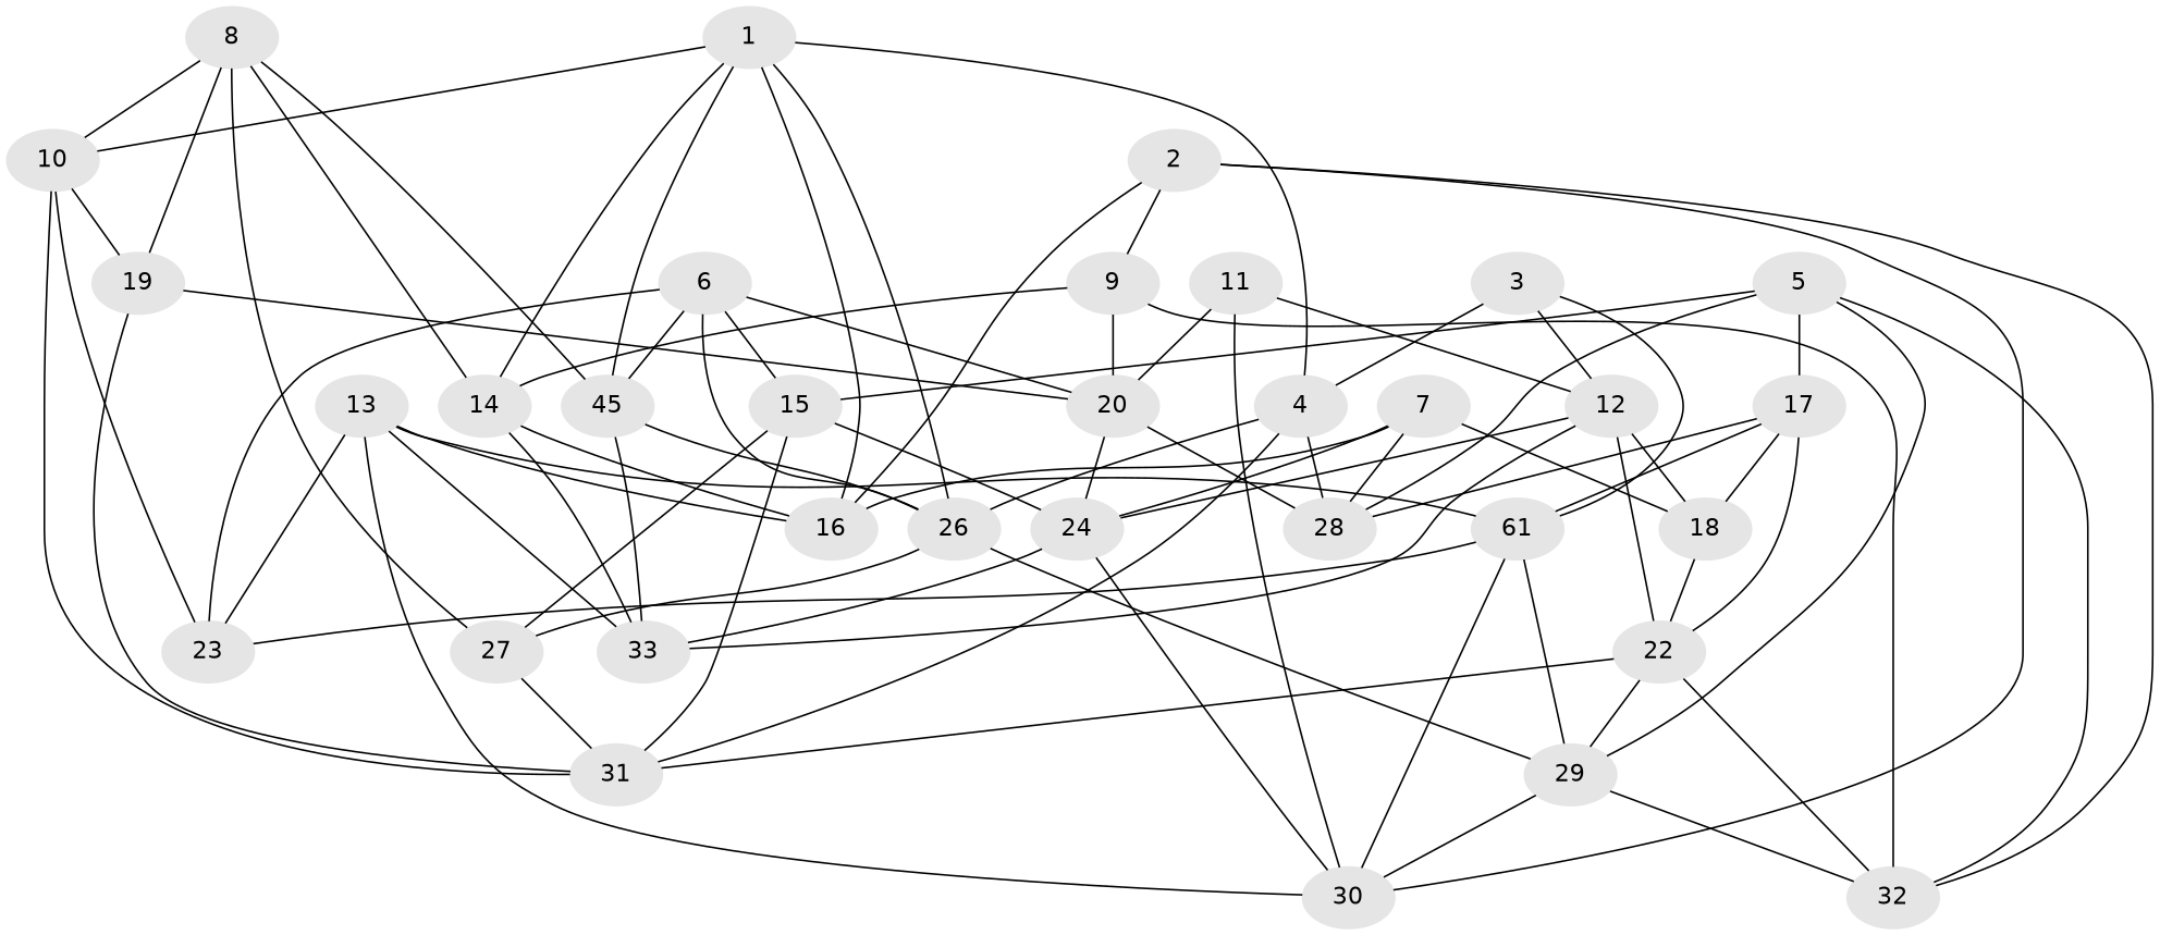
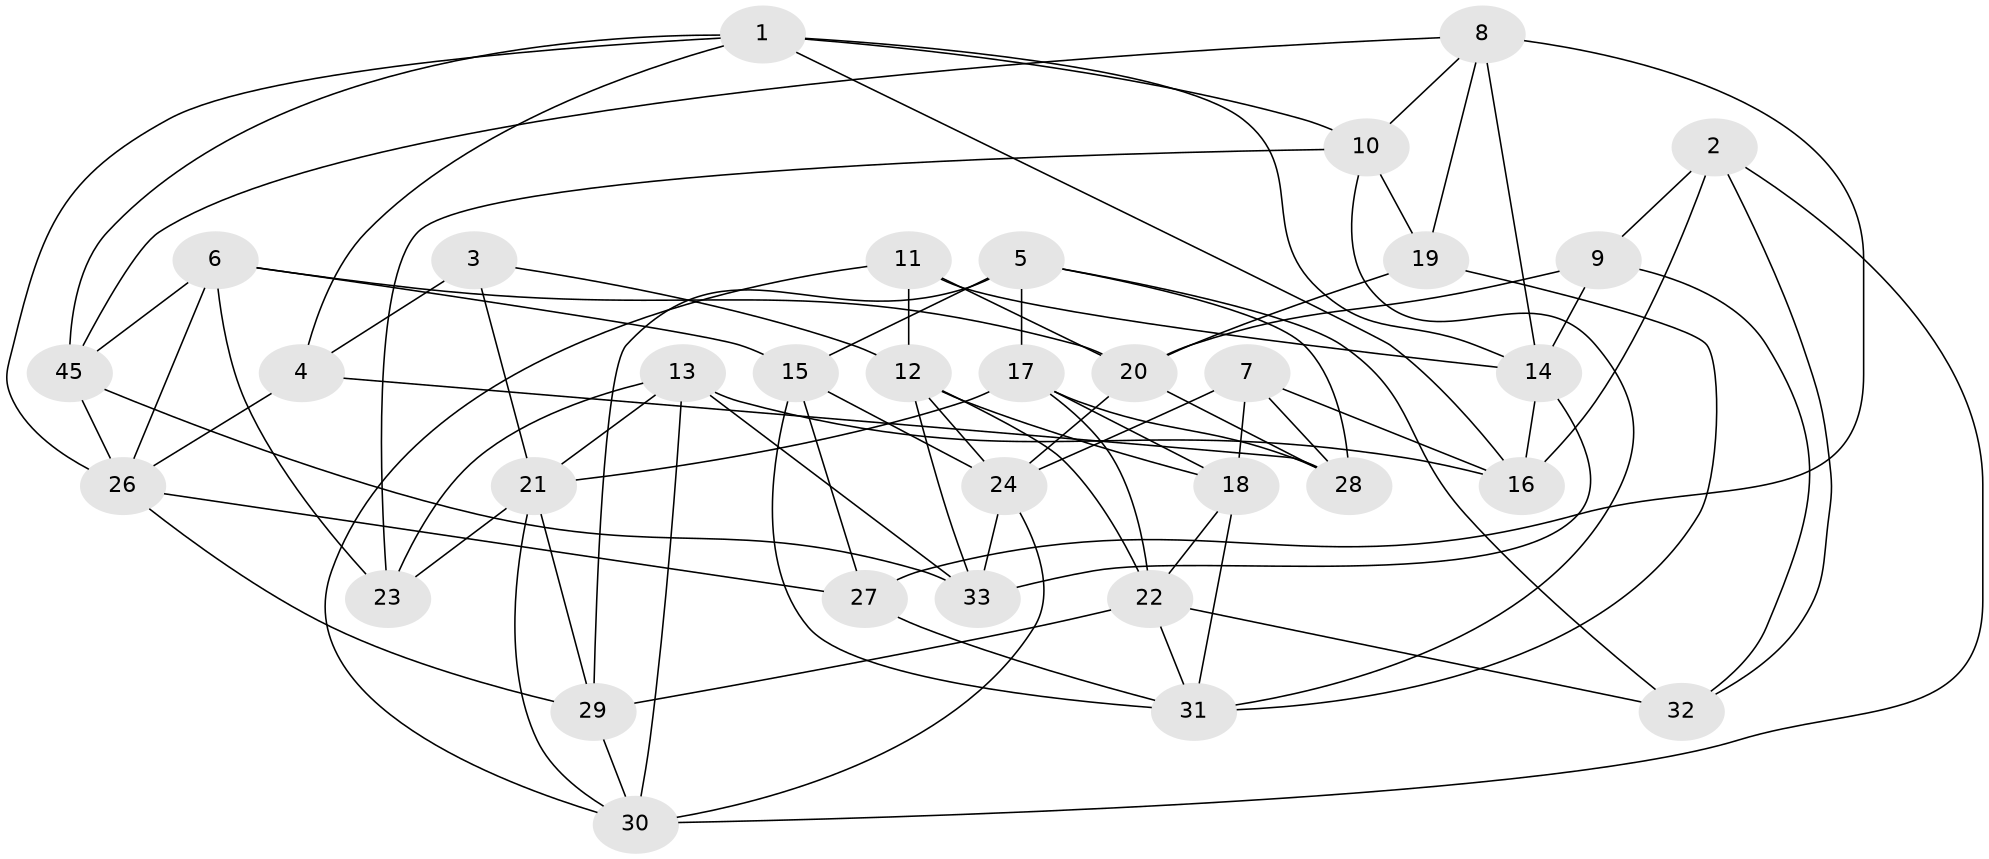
  graph {
    fontname="DejaVu Sans"
    node [color=gray90 fontname="DejaVu Sans" style=filled]
    edge [fontname="DejaVu Sans" weight=1.0]
    1
    4
    10
    14
    16
    n6 [label=45]
    26
    28
    23
    19
    31
    33
    27
    29
    2
    9
    30
    32
    20
    3
    12
-   21 [label=61]
+   21
    18
    24
    22
    5
    15
    17
    6
    7
    8
    11
    13
    1 -- 4
    1 -- 10
    1 -- 14
    1 -- 16
    1 -- n6
    1 -- 26
    4 -- 26
    4 -- 28 [weight=2.0]
    10 -- 23 [weight=2.0]
    10 -- 19
    10 -- 31
    14 -- 16
    14 -- 33
    n6 -- 26
    n6 -- 33 [weight=2.0]
    26 -- 27
    26 -- 29
    19 -- 31
    19 -- 20
    27 -- 31
    29 -- 30
-   29 -- 32
    2 -- 16
    2 -- 9
    2 -- 30
    2 -- 32
    9 -- 14
    9 -- 32
    9 -- 20 [weight=3.0]
    20 -- 28
    20 -- 24
    3 -- 4 [weight=2.0]
    3 -- 12
    3 -- 21
    12 -- 33
    12 -- 18
    12 -- 24
    12 -- 22
    21 -- 23
    21 -- 29
    21 -- 30
-   4 -- 31
+   18 -- 31
    18 -- 22
    24 -- 33
    24 -- 30
    22 -- 31
    22 -- 29
    22 -- 32
    5 -- 28
    5 -- 29
    5 -- 32
    5 -- 15
    5 -- 17
    15 -- 31
    15 -- 27 [weight=2.0]
    15 -- 24
    17 -- 28
    17 -- 21
    17 -- 18 [weight=2.0]
    17 -- 22
    6 -- n6
    6 -- 26
    6 -- 23 [weight=2.0]
    6 -- 20
    6 -- 15
    7 -- 16
    7 -- 28
    7 -- 18
    7 -- 24
    8 -- 10
    8 -- 14
    8 -- n6
    8 -- 19
    8 -- 27 [weight=2.0]
+   11 -- 14
    11 -- 30
    11 -- 20
    11 -- 12
    13 -- 16 [weight=2.0]
    13 -- 23
    13 -- 33
    13 -- 30
    13 -- 21
  }
